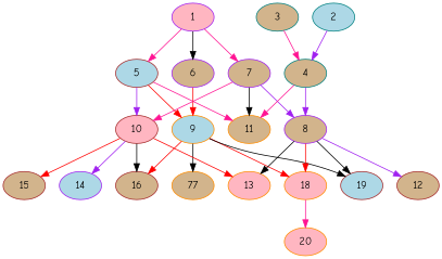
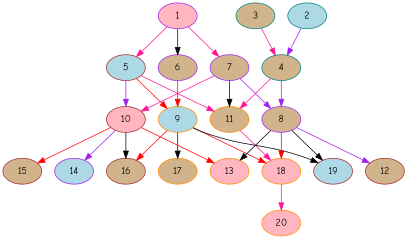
  digraph {
    fontname="Comic Neue"
    node [alpha=0.17 color=brown fillcolor=tan fontname="Comic Neue" style=filled]
    edge [color=deeppink fontname="Comic Neue"]
    1 [alpha=0.10 color=purple expect_size=50262016 fillcolor=lightpink]
    5 [alpha=0.14 expect_size=39398400 fillcolor=lightblue]
    6 [color=purple expect_size=17733632]
    7 [alpha=0.07 color=purple expect_size=47036416]
    11 [color=darkorange expect_size=21967872]
    9 [alpha=0.19 color=darkorange expect_size=6363136 fillcolor=lightblue]
    10 [alpha=0.18 expect_size=17575936 fillcolor=lightpink]
    8 [alpha=0.16 color=purple expect_size=49659904]
    18 [alpha=0.05 color=darkorange expect_size=26986496 fillcolor=lightpink]
    19 [alpha=0.18 expect_size=16770048 fillcolor=lightblue]
    16 [alpha=0.07 expect_size=19369984]
-   17 [alpha=0.09 color=darkorange expect_size=11407360 label=77]
+   17 [alpha=0.09 color=darkorange expect_size=11407360]
    13 [color=darkorange expect_size=24263680 fillcolor=lightpink]
    14 [alpha=0.14 color=purple expect_size=25975808 fillcolor=lightblue]
    15 [alpha=0.09 expect_size=34704384]
    12 [alpha=0.06 expect_size=45978624]
    2 [alpha=0.11 color=teal expect_size=42993664 fillcolor=lightblue]
    4 [alpha=0.04 color=teal expect_size=6348800]
    3 [alpha=0.01 color=teal expect_size=41537536]
    20 [color=darkorange expect_size=13412352 fillcolor=lightpink]
    1 -> 5
    1 -> 6 [color=black]
    1 -> 7
    5 -> 11
    5 -> 9 [color=red]
    5 -> 10 [color=purple]
    6 -> 9 [color=red]
    7 -> 11 [color=black]
    7 -> 10
    7 -> 8 [color=purple]
+   11 -> 18
    9 -> 18 [color=red]
    9 -> 19 [color=black]
    9 -> 16 [color=red]
    9 -> 17 [color=black]
    10 -> 16 [color=black]
    10 -> 13 [color=red]
    10 -> 14 [color=purple]
    10 -> 15 [color=red]
    8 -> 18 [color=red]
    8 -> 19 [color=black]
    8 -> 13 [color=black]
    8 -> 12 [color=purple]
    18 -> 20
    2 -> 4 [color=purple]
    4 -> 11
    4 -> 8 [color=purple]
    3 -> 4
  }
